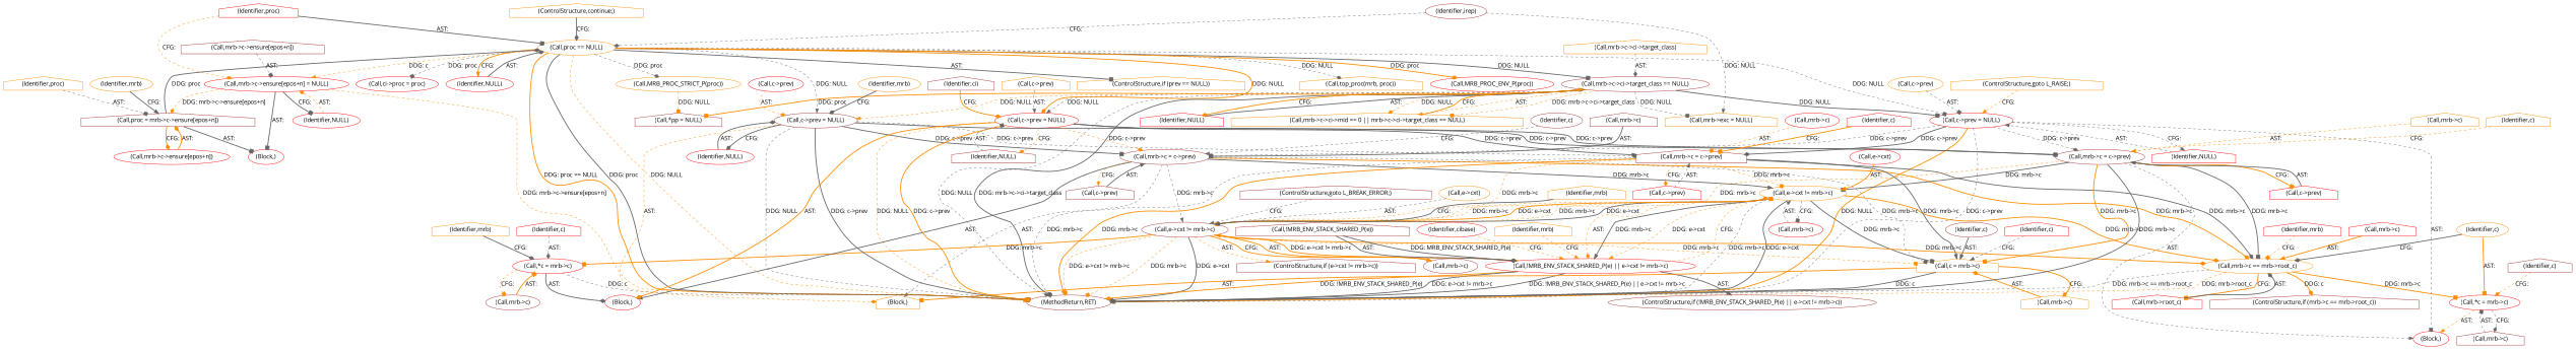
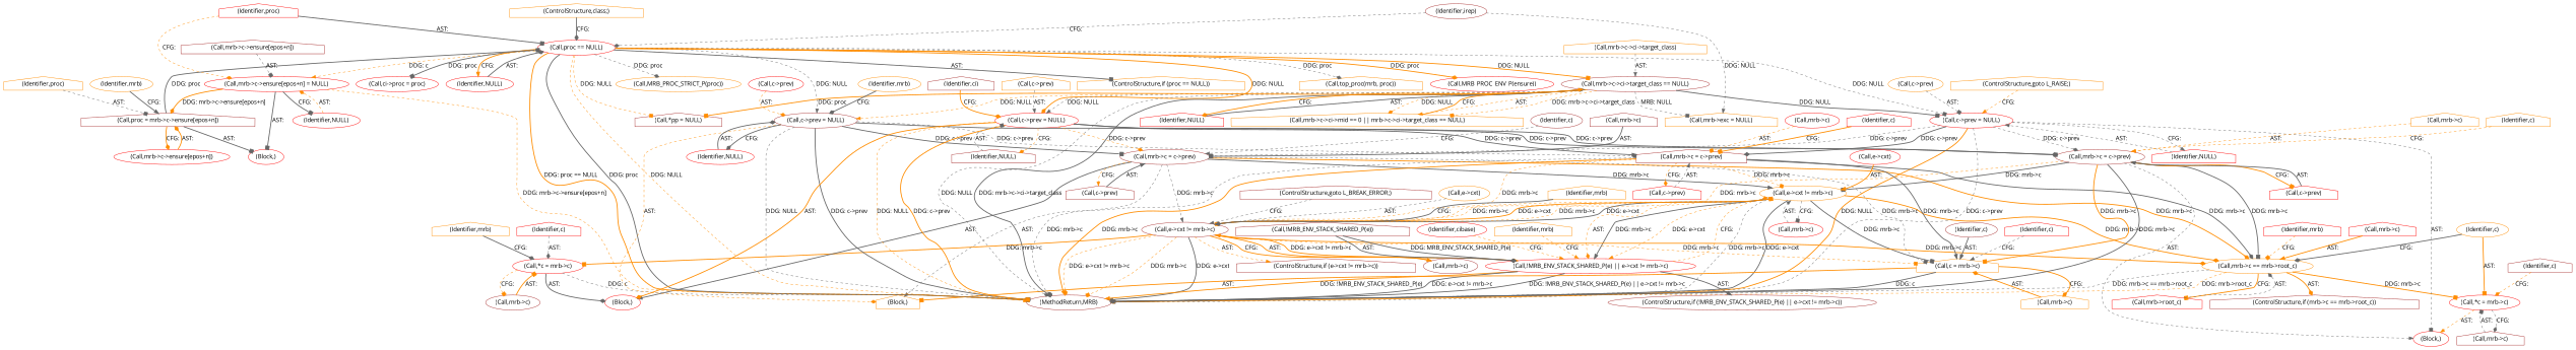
  digraph {
    fontname="Open Sans"
    node [color=red fontname="Open Sans" shape=house]
    edge [arrowhead=normal color=gray40 fontname="Open Sans" style=bold]
    n1 [color=darkorange label="(Call,e->cxt != mrb->c)" shape=ellipse]
    n2 [color=brown label="(Call,e->cxt != mrb->c)" shape=ellipse]
    n3 [color=darkorange label="(Call,mrb->c == mrb->root_c)" shape=ellipse]
    n4 [label="(Call,!MRB_ENV_STACK_SHARED_P(e) || e->cxt != mrb->c)" shape=ellipse]
    n5 [color=darkorange label="(Call,c = mrb->c)"]
-   n6 [color=brown label="(MethodReturn,RET)" shape=ellipse]
+   n6 [color=brown label="(MethodReturn,MRB)" shape=ellipse]
    n7 [label="(Call,mrb->c)" shape=ellipse]
    n8 [label="(Call,*c = mrb->c)" shape=ellipse]
    n9 [color=brown label="(ControlStructure,if (e->cxt != mrb->c))"]
    n10 [color=brown label="(Call,mrb->c)" shape=ellipse]
    n11 [label="(Call,*c = mrb->c)" shape=ellipse]
    n12 [label="(Call,mrb->root_c)"]
    n13 [color=brown label="(ControlStructure,if (mrb->c == mrb->root_c))"]
    n14 [color=brown label="(ControlStructure,if (!MRB_ENV_STACK_SHARED_P(e) || e->cxt != mrb->c))" shape=ellipse]
    n15 [color=darkorange label="(Block,)"]
    n16 [color=darkorange label="(Call,mrb->c)"]
    n17 [label="(Block,)" shape=ellipse]
    n18 [color=brown label="(Call,mrb->c)" shape=ellipse]
    n19 [color=brown label="(Call,mrb->c = c->prev)" shape=ellipse]
    n20 [color=brown label="(Call,c->prev)"]
    n21 [label="(Call,c->prev = NULL)" shape=ellipse]
    n22 [color=brown label="(Call,mrb->c = c->prev)"]
    n23 [color=brown label="(Call,mrb->c = c->prev)" shape=ellipse]
    n24 [label="(Identifier,NULL)"]
    n25 [label="(Block,)" shape=ellipse]
    n26 [label="(Call,c->prev)"]
    n27 [label="(Call,c->prev)"]
-   n28 [color=darkorange label="(Call,proc == NULL)" shape=ellipse]
+   n28 [label="(Call,proc == NULL)" shape=ellipse]
    n29 [label="(Call,mrb->c->ensure[epos+n] = NULL)" shape=ellipse]
    n30 [color=brown label="(Call,mrb->c->ci->target_class == NULL)" shape=ellipse]
    n31 [color=brown label="(Call,c->prev = NULL)" shape=ellipse]
    n32 [label="(Call,c->prev = NULL)" shape=ellipse]
    n33 [color=darkorange label="(Call,MRB_PROC_STRICT_P(proc))" shape=ellipse]
-   n34 [color=darkorange label="(ControlStructure,if (prev == NULL))"]
+   n34 [color=darkorange label="(ControlStructure,if (proc == NULL))"]
    n35 [color=darkorange label="(Call,top_proc(mrb, proc))"]
    n36 [color=brown label="(Call,*pp = NULL)"]
-   n37 [label="(Call,MRB_PROC_ENV_P(proc))" shape=ellipse]
+   n37 [label="(Call,MRB_PROC_ENV_P(ensure))" shape=ellipse]
    n38 [label="(Call,ci->proc = proc)" shape=ellipse]
    n39 [label="(Identifier,NULL)" shape=ellipse]
    n40 [color=brown label="(Call,proc = mrb->c->ensure[epos+n])"]
    n41 [label="(Block,)" shape=ellipse]
    n42 [label="(Identifier,NULL)" shape=ellipse]
    n43 [color=darkorange label="(Call,mrb->exc = NULL)"]
    n44 [label="(Identifier,NULL)"]
    n45 [color=darkorange label="(Call,mrb->c->ci->mid == 0 || mrb->c->ci->target_class == NULL)"]
    n46 [label="(Identifier,NULL)" shape=ellipse]
    n47 [color=brown label="(Identifier,NULL)"]
    n48 [label="(Call,mrb->c->ensure[epos+n])" shape=ellipse]
    n49 [color=brown label="(Call,mrb->c)"]
    n50 [color=brown label="(Call,!MRB_ENV_STACK_SHARED_P(e))"]
    n51 [label="(Identifier,mrb)"]
    n52 [color=darkorange label="(Identifier,mrb)" shape=ellipse]
    n53 [label="(Identifier,proc)"]
    n54 [label="(Identifier,cibase)" shape=ellipse]
    n55 [color=darkorange label="(Call,mrb->c->ci->target_class)"]
    n56 [color=darkorange label="(Identifier,mrb)"]
    n57 [color=brown label="(Identifier,irep)" shape=ellipse]
    n58 [color=darkorange label="(Identifier,c)" shape=ellipse]
    n59 [label="(Call,mrb->c)" shape=ellipse]
    n60 [color=brown label="(Identifier,ci)"]
    n61 [color=darkorange label="(Call,mrb->c)"]
    n62 [label="(Call,e->cxt)" shape=ellipse]
    n63 [color=brown label="(ControlStructure,goto L_BREAK_ERROR;)"]
    n64 [color=darkorange label="(Call,c->prev)"]
    n65 [color=darkorange label="(Identifier,mrb)"]
    n66 [label="(Call,c->prev)" shape=ellipse]
    n67 [color=brown label="(Identifier,c)" shape=ellipse]
    n68 [color=brown label="(Call,mrb->c->ensure[epos+n])"]
    n69 [color=brown label="(Identifier,c)" shape=ellipse]
    n70 [label="(Identifier,c)"]
    n71 [label="(Identifier,c)"]
    n72 [label="(Identifier,c)"]
    n73 [color=darkorange label="(Call,e->cxt)" shape=ellipse]
-   n74 [color=darkorange label="(ControlStructure,continue;)"]
+   n74 [color=darkorange label="(ControlStructure,class;)"]
    n75 [color=darkorange label="(Identifier,c)"]
    n76 [color=brown label="(Identifier,c)"]
    n77 [color=darkorange label="(ControlStructure,goto L_RAISE;)"]
    n78 [color=darkorange label="(Identifier,mrb)"]
    n79 [label="(Call,mrb->c)"]
    n80 [color=darkorange label="(Identifier,proc)"]
    n81 [color=darkorange label="(Identifier,mrb)" shape=ellipse]
    n82 [color=darkorange label="(Call,c->prev)" shape=ellipse]
    n83 [color=brown label="(Call,mrb->c)"]
    n1 -> n2 [label="DDG: e->cxt"]
    n1 -> n2 [color=darkorange label="DDG: mrb->c" style=dashed]
    n1 -> n3 [arrowhead=diamond color=darkorange label="DDG: mrb->c"]
    n1 -> n4 [arrowhead=diamond color=darkorange label="AST: " style=dashed]
    n1 -> n4 [color=darkorange label="DDG: e->cxt" style=dashed]
    n1 -> n4 [label="DDG: mrb->c"]
    n1 -> n5 [arrowhead=box label="DDG: mrb->c"]
    n1 -> n6 [label="DDG: mrb->c" style=dashed]
    n1 -> n6 [label="DDG: e->cxt"]
    n1 -> n7 [arrowhead=box label="CFG: " style=dashed]
    n2 -> n1 [arrowhead=box color=darkorange label="DDG: e->cxt"]
    n2 -> n1 [arrowhead=box color=darkorange label="DDG: mrb->c" style=dashed]
    n2 -> n3 [arrowhead=diamond color=darkorange label="DDG: mrb->c"]
    n2 -> n4 [color=darkorange label="DDG: e->cxt != mrb->c"]
    n2 -> n5 [arrowhead=box color=darkorange label="DDG: mrb->c" style=dashed]
    n2 -> n6 [arrowhead=box color=darkorange label="DDG: mrb->c" style=dashed]
    n2 -> n6 [label="DDG: e->cxt"]
    n2 -> n6 [arrowhead=diamond color=darkorange label="DDG: e->cxt != mrb->c" style=dashed]
    n2 -> n8 [arrowhead=box color=darkorange label="DDG: mrb->c"]
    n2 -> n9 [color=darkorange label="AST: " style=dashed]
    n2 -> n10 [color=darkorange label="CFG: "]
    n3 -> n6 [arrowhead=diamond color=darkorange label="DDG: mrb->root_c" style=dashed]
    n3 -> n6 [arrowhead=box label="DDG: mrb->c == mrb->root_c" style=dashed]
    n3 -> n11 [arrowhead=box color=darkorange label="DDG: mrb->c"]
    n3 -> n12 [arrowhead=box color=darkorange label="CFG: "]
-   n3 -> n13 [arrowhead=diamond color=darkorange label="DDG: c"]
+   n3 -> n13 [arrowhead=diamond color=darkorange label="AST: "]
    n4 -> n1 [arrowhead=diamond color=darkorange label="CFG: " style=dashed]
    n4 -> n6 [label="DDG: !MRB_ENV_STACK_SHARED_P(e) || e->cxt != mrb->c"]
    n4 -> n6 [color=darkorange label="DDG: !MRB_ENV_STACK_SHARED_P(e)"]
    n4 -> n6 [label="DDG: e->cxt != mrb->c"]
    n4 -> n14 [label="AST: "]
    n5 -> n6 [arrowhead=diamond label="DDG: c"]
    n5 -> n15 [arrowhead=box color=darkorange label="AST: "]
    n5 -> n16 [arrowhead=diamond color=darkorange label="CFG: "]
    n7 -> n1 [label="AST: " style=dashed]
    n8 -> n6 [label="DDG: c" style=dashed]
    n8 -> n17 [arrowhead=diamond label="AST: "]
    n8 -> n18 [arrowhead=box color=darkorange label="CFG: " style=dashed]
    n10 -> n2 [color=darkorange label="AST: "]
    n11 -> n25 [color=darkorange label="AST: " style=dashed]
    n11 -> n49 [arrowhead=diamond label="CFG: " style=dashed]
-   n12 -> n3 [arrowhead=diamond label="AST: "]
+   n12 -> n3 [arrowhead=diamond label="AST: " style=dashed]
    n16 -> n5 [arrowhead=diamond color=darkorange label="AST: "]
    n18 -> n8 [arrowhead=box color=darkorange label="AST: "]
    n19 -> n1 [label="DDG: mrb->c"]
    n19 -> n2 [label="DDG: mrb->c" style=dashed]
    n19 -> n3 [arrowhead=diamond color=darkorange label="DDG: mrb->c"]
    n19 -> n5 [arrowhead=box label="DDG: mrb->c" style=dashed]
    n19 -> n6 [arrowhead=diamond label="DDG: mrb->c" style=dashed]
    n19 -> n17 [label="AST: "]
    n19 -> n20 [color=darkorange label="CFG: " style=dashed]
    n20 -> n19 [label="AST: "]
    n21 -> n6 [arrowhead=diamond color=darkorange label="DDG: NULL"]
    n21 -> n6 [arrowhead=diamond label="DDG: c->prev" style=dashed]
    n21 -> n19 [arrowhead=box label="DDG: c->prev" style=dashed]
    n21 -> n22 [arrowhead=diamond label="DDG: c->prev"]
    n21 -> n23 [arrowhead=diamond label="DDG: c->prev" style=dashed]
    n21 -> n24 [label="CFG: " style=dashed]
    n21 -> n25 [arrowhead=box label="AST: " style=dashed]
    n22 -> n1 [arrowhead=box color=darkorange label="DDG: mrb->c" style=dashed]
    n22 -> n2 [arrowhead=diamond color=darkorange label="DDG: mrb->c" style=dashed]
    n22 -> n3 [arrowhead=diamond label="DDG: mrb->c"]
    n22 -> n5 [label="DDG: mrb->c"]
    n22 -> n6 [color=darkorange label="DDG: mrb->c"]
    n22 -> n15 [label="AST: " style=dashed]
    n22 -> n26 [arrowhead=diamond color=darkorange label="CFG: " style=dashed]
    n23 -> n1 [arrowhead=box label="DDG: mrb->c"]
    n23 -> n2 [arrowhead=box color=darkorange label="DDG: mrb->c" style=dashed]
    n23 -> n3 [arrowhead=box label="DDG: mrb->c"]
    n23 -> n5 [arrowhead=box color=darkorange label="DDG: mrb->c"]
    n23 -> n6 [arrowhead=diamond label="DDG: mrb->c"]
    n23 -> n25 [label="AST: " style=dashed]
    n23 -> n27 [arrowhead=box color=darkorange label="CFG: "]
    n24 -> n21 [label="AST: " style=dashed]
    n26 -> n22 [label="AST: " style=dashed]
    n27 -> n23 [label="AST: "]
    n28 -> n6 [color=darkorange label="DDG: proc == NULL"]
    n28 -> n6 [arrowhead=box label="DDG: proc"]
    n28 -> n6 [color=darkorange label="DDG: NULL" style=dashed]
    n28 -> n21 [arrowhead=box label="DDG: NULL" style=dashed]
    n28 -> n29 [color=darkorange label="DDG: c" style=dashed]
-   n28 -> n30 [arrowhead=box label="DDG: NULL"]
+   n28 -> n30 [arrowhead=box color=darkorange label="DDG: NULL"]
    n28 -> n31 [label="DDG: NULL" style=dashed]
    n28 -> n32 [arrowhead=diamond color=darkorange label="DDG: NULL"]
    n28 -> n33 [arrowhead=diamond label="DDG: proc" style=dashed]
    n28 -> n34 [arrowhead=box label="AST: "]
-   n28 -> n35 [arrowhead=diamond label="DDG: NULL" style=dashed]
-   n33 -> n36 [arrowhead=box color=darkorange label="DDG: NULL" style=dashed]
+   n28 -> n35 [arrowhead=diamond label="DDG: proc" style=dashed]
+   n28 -> n36 [arrowhead=box color=darkorange label="DDG: NULL" style=dashed]
    n28 -> n37 [arrowhead=diamond color=darkorange label="DDG: proc"]
-   n28 -> n38 [arrowhead=box label="DDG: proc" style=dashed]
+   n28 -> n38 [arrowhead=box label="DDG: proc"]
    n28 -> n39 [color=darkorange label="CFG: "]
    n29 -> n6 [color=darkorange label="DDG: mrb->c->ensure[epos+n]" style=dashed]
-   n29 -> n40 [arrowhead=diamond color=darkorange label="DDG: mrb->c->ensure[epos+n]" style=dashed]
+   n29 -> n40 [arrowhead=diamond color=darkorange label="DDG: mrb->c->ensure[epos+n]"]
    n29 -> n41 [arrowhead=box label="AST: "]
    n29 -> n42 [arrowhead=box label="CFG: "]
    n30 -> n6 [arrowhead=box label="DDG: mrb->c->ci->target_class"]
    n30 -> n6 [arrowhead=diamond label="DDG: NULL" style=dashed]
    n30 -> n21 [arrowhead=box label="DDG: NULL"]
    n30 -> n31 [color=darkorange label="DDG: NULL" style=dashed]
    n30 -> n32 [label="DDG: NULL" style=dashed]
    n30 -> n36 [arrowhead=box color=darkorange label="DDG: proc"]
-   n30 -> n43 [arrowhead=box label="DDG: NULL" style=dashed]
+   n30 -> n43 [arrowhead=box label="MRB: NULL" style=dashed]
    n30 -> n44 [arrowhead=diamond color=darkorange label="CFG: "]
    n30 -> n45 [color=darkorange label="AST: " style=dashed]
    n30 -> n45 [arrowhead=box color=darkorange label="DDG: mrb->c->ci->target_class" style=dashed]
    n30 -> n45 [arrowhead=diamond color=darkorange label="DDG: NULL" style=dashed]
    n31 -> n6 [arrowhead=box label="DDG: c->prev"]
    n31 -> n6 [arrowhead=box label="DDG: NULL" style=dashed]
    n31 -> n15 [arrowhead=diamond color=darkorange label="AST: " style=dashed]
    n31 -> n19 [arrowhead=box label="DDG: c->prev"]
    n31 -> n22 [arrowhead=box label="DDG: c->prev" style=dashed]
    n31 -> n23 [arrowhead=diamond label="DDG: c->prev"]
    n31 -> n46 [arrowhead=diamond label="CFG: "]
    n32 -> n6 [arrowhead=box color=darkorange label="DDG: c->prev"]
    n32 -> n6 [color=darkorange label="DDG: NULL" style=dashed]
    n32 -> n17 [arrowhead=diamond color=darkorange label="AST: "]
    n32 -> n19 [arrowhead=diamond color=darkorange label="DDG: c->prev" style=dashed]
    n32 -> n22 [label="DDG: c->prev"]
    n32 -> n23 [arrowhead=box label="DDG: c->prev"]
    n32 -> n47 [arrowhead=diamond color=darkorange label="CFG: " style=dashed]
    n39 -> n28 [arrowhead=diamond label="AST: "]
-   n40 -> n28 [arrowhead=diamond label="DDG: proc"]
+   n40 -> n28 [arrowhead=box label="DDG: proc"]
    n40 -> n41 [arrowhead=box label="AST: "]
    n40 -> n48 [arrowhead=diamond color=darkorange label="CFG: "]
    n42 -> n29 [arrowhead=diamond color=darkorange label="AST: " style=dashed]
    n44 -> n30 [label="AST: "]
    n45 -> n30 [color=darkorange label="CFG: "]
    n46 -> n31 [arrowhead=diamond label="AST: "]
    n47 -> n32 [arrowhead=box label="AST: " style=dashed]
    n48 -> n40 [arrowhead=diamond color=darkorange label="AST: "]
    n49 -> n11 [arrowhead=box label="AST: " style=dashed]
    n50 -> n4 [arrowhead=diamond label="AST: "]
    n50 -> n4 [arrowhead=diamond label="DDG: MRB_ENV_STACK_SHARED_P(e)"]
    n51 -> n3 [arrowhead=box color=darkorange label="CFG: " style=dashed]
    n52 -> n40 [label="CFG: "]
    n53 -> n28 [arrowhead=box label="AST: "]
    n53 -> n29 [arrowhead=diamond color=darkorange label="CFG: " style=dashed]
    n54 -> n4 [color=darkorange label="CFG: " style=dashed]
-   n55 -> n30 [arrowhead=diamond label="AST: " style=dashed]
+   n55 -> n30 [label="AST: " style=dashed]
    n56 -> n2 [label="CFG: "]
    n57 -> n28 [arrowhead=diamond label="CFG: " style=dashed]
    n57 -> n43 [label="DDG: NULL" style=dashed]
    n58 -> n3 [arrowhead=diamond label="CFG: "]
    n58 -> n11 [arrowhead=box color=darkorange label="AST: "]
    n59 -> n22 [arrowhead=box color=darkorange label="AST: " style=dashed]
    n60 -> n32 [arrowhead=diamond color=darkorange label="CFG: "]
    n61 -> n23 [color=darkorange label="AST: " style=dashed]
    n62 -> n1 [color=darkorange label="AST: "]
    n63 -> n2 [label="CFG: " style=dashed]
    n64 -> n32 [label="AST: " style=dashed]
    n65 -> n4 [color=darkorange label="CFG: " style=dashed]
    n66 -> n31 [arrowhead=diamond color=darkorange label="AST: " style=dashed]
    n67 -> n5 [label="AST: "]
    n68 -> n29 [arrowhead=box label="AST: " style=dashed]
    n69 -> n19 [label="CFG: " style=dashed]
    n70 -> n22 [arrowhead=box color=darkorange label="CFG: "]
    n71 -> n5 [label="CFG: " style=dashed]
    n72 -> n8 [arrowhead=diamond label="AST: " style=dashed]
    n73 -> n2 [arrowhead=diamond label="AST: " style=dashed]
    n74 -> n28 [arrowhead=diamond label="CFG: "]
    n75 -> n23 [color=darkorange label="CFG: " style=dashed]
    n76 -> n11 [arrowhead=diamond color=darkorange label="CFG: " style=dashed]
    n77 -> n21 [color=darkorange label="CFG: " style=dashed]
    n78 -> n8 [arrowhead=diamond label="CFG: "]
    n79 -> n3 [color=darkorange label="AST: "]
    n80 -> n40 [arrowhead=box label="AST: " style=dashed]
    n81 -> n31 [arrowhead=diamond label="CFG: "]
    n82 -> n21 [arrowhead=box label="AST: " style=dashed]
    n83 -> n19 [arrowhead=box label="AST: "]
  }
